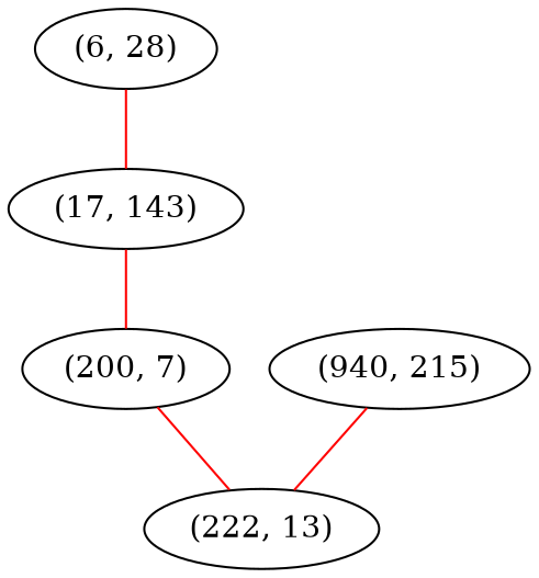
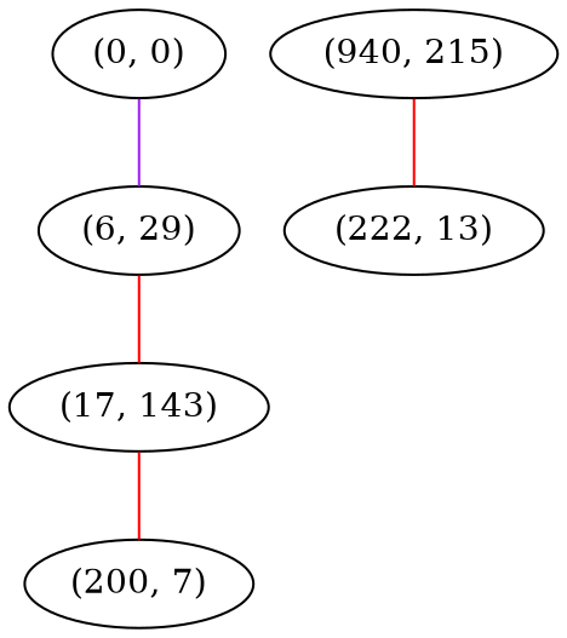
  graph {
    edge [color=red weight=1]
-   "(6, 29)" [label="(6, 28)"]
+   "(0, 0)"
+   "(6, 29)"
    n3 [label="(17, 143)"]
    "(200, 7)"
    "(222, 13)"
    n6 [label="(940, 215)"]
+   "(0, 0)" -- "(6, 29)" [color=purple weight=4]
    "(6, 29)" -- n3
    n3 -- "(200, 7)"
-   "(200, 7)" -- "(222, 13)"
    n6 -- "(222, 13)"
  }
